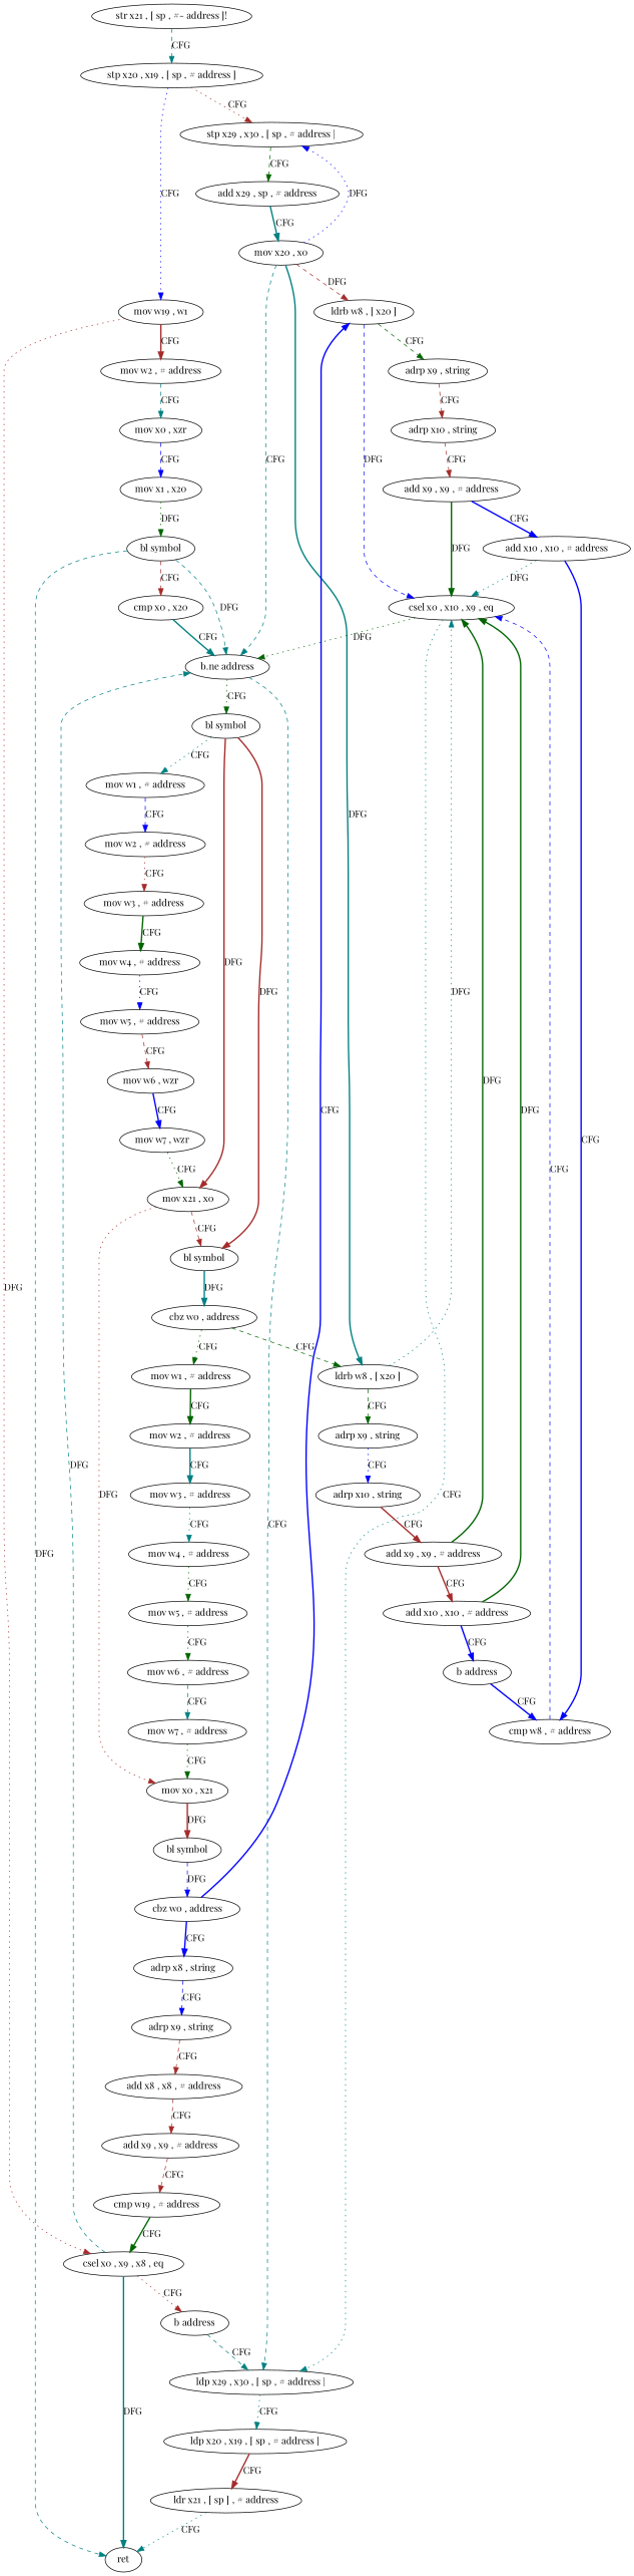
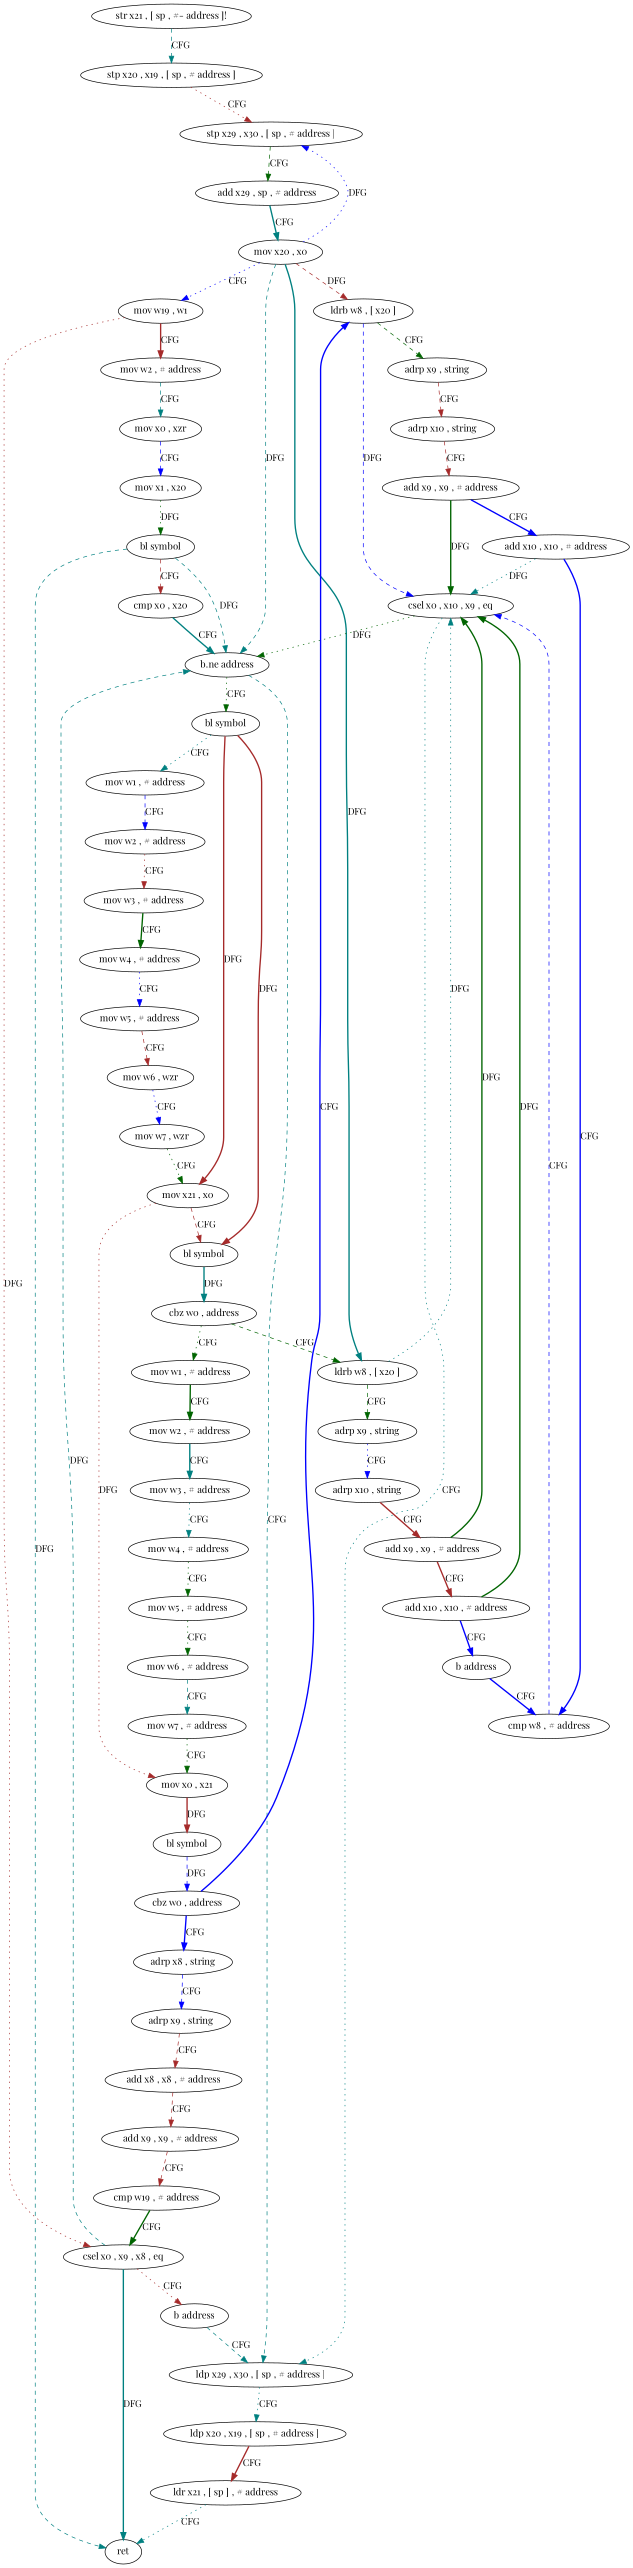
  digraph {
    fontname="Playfair Display"
    node [fontname="Playfair Display"]
    edge [color=teal fontname="Playfair Display" style=dashed]
    n1 [label="str x21 , [ sp , #- address ]!"]
    n2 [label="stp x20 , x19 , [ sp , # address ]"]
    n3 [label="stp x29 , x30 , [ sp , # address ]"]
    n4 [label="add x29 , sp , # address"]
    n5 [label="mov x20 , x0"]
    n6 [label="mov w19 , w1"]
    n7 [label="b.ne address"]
    n8 [label="ldrb w8 , [ x20 ]"]
    n9 [label="ldrb w8 , [ x20 ]"]
    n10 [label="mov w2 , # address"]
    n11 [label="csel x0 , x9 , x8 , eq"]
    n12 [label="mov x1 , x20"]
    n13 [label="bl symbol"]
    n14 [label="ldp x29 , x30 , [ sp , # address ]"]
    n15 [label="bl symbol"]
    n16 [label="adrp x9 , string"]
    n17 [label="csel x0 , x10 , x9 , eq"]
    n18 [label="adrp x9 , string"]
    n19 [label="mov x0 , xzr"]
    n20 [label=ret]
    n21 [label="b address"]
    n22 [label="cmp x0 , x20"]
    n23 [label="ldp x20 , x19 , [ sp , # address ]"]
    n24 [label="mov w1 , # address"]
    n25 [label="mov x21 , x0"]
    n26 [label="bl symbol"]
    n27 [label="ldr x21 , [ sp ] , # address"]
    n28 [label="mov w2 , # address"]
    n29 [label="mov x0 , x21"]
    n30 [label="cbz w0 , address"]
    n31 [label="mov w3 , # address"]
    n32 [label="mov w4 , # address"]
    n33 [label="mov w5 , # address"]
    n34 [label="mov w6 , wzr"]
    n35 [label="mov w7 , wzr"]
    n36 [label="bl symbol"]
    n37 [label="mov w1 , # address"]
    n38 [label="mov w2 , # address"]
    n39 [label="mov w3 , # address"]
    n40 [label="adrp x10 , string"]
    n41 [label="mov w4 , # address"]
    n42 [label="mov w5 , # address"]
    n43 [label="mov w6 , # address"]
    n44 [label="mov w7 , # address"]
    n45 [label="cbz w0 , address"]
    n46 [label="adrp x8 , string"]
    n47 [label="adrp x9 , string"]
    n48 [label="add x8 , x8 , # address"]
    n49 [label="adrp x10 , string"]
    n50 [label="add x9 , x9 , # address"]
    n51 [label="add x10 , x10 , # address"]
    n52 [label="b address"]
    n53 [label="cmp w8 , # address"]
    n54 [label="add x9 , x9 , # address"]
    n55 [label="cmp w19 , # address"]
    n56 [label="add x9 , x9 , # address"]
    n57 [label="add x10 , x10 , # address"]
    n1 -> n2 [label=CFG]
    n2 -> n3 [color=brown label=CFG style=dotted]
    n3 -> n4 [color=darkgreen label=CFG]
    n4 -> n5 [label=CFG style=bold]
    n5 -> n3 [color=blue label=DFG style=dotted]
-   n2 -> n6 [color=blue label=CFG style=dotted]
-   n5 -> n7 [label=CFG]
+   n5 -> n6 [color=blue label=CFG style=dotted]
+   n5 -> n7 [label=DFG]
    n5 -> n8 [label=DFG style=bold]
    n5 -> n9 [color=brown label=DFG]
    n6 -> n10 [color=brown label=CFG style=bold]
    n6 -> n11 [color=brown label=DFG style=dotted]
    n7 -> n14 [label=CFG]
    n7 -> n15 [color=darkgreen label=CFG style=dotted]
    n8 -> n16 [color=darkgreen label=CFG]
    n8 -> n17 [label=DFG style=dotted]
    n9 -> n17 [color=blue label=DFG]
    n9 -> n18 [color=darkgreen label=CFG]
    n10 -> n19 [label=CFG]
    n11 -> n7 [label=DFG]
    n11 -> n20 [label=DFG style=bold]
    n11 -> n21 [color=brown label=CFG style=dotted]
    n12 -> n13 [color=darkgreen label=DFG style=dotted]
    n13 -> n7 [label=DFG]
    n13 -> n20 [label=DFG]
    n13 -> n22 [color=brown label=CFG]
    n14 -> n23 [label=CFG style=dotted]
    n15 -> n24 [label=CFG style=dotted]
    n15 -> n25 [color=brown label=DFG style=bold]
    n15 -> n26 [color=brown label=DFG style=bold]
    n16 -> n40 [color=blue label=CFG style=dotted]
    n17 -> n7 [color=darkgreen label=DFG style=dotted]
    n17 -> n14 [label=CFG style=dotted]
    n18 -> n49 [color=brown label=CFG]
    n19 -> n12 [color=blue label=CFG]
    n21 -> n14 [label=CFG]
    n22 -> n7 [label=CFG style=bold]
    n23 -> n27 [color=brown label=CFG style=bold]
    n24 -> n28 [color=blue label=CFG]
    n25 -> n26 [color=brown label=CFG]
    n25 -> n29 [color=brown label=DFG style=dotted]
    n26 -> n30 [label=DFG style=bold]
    n27 -> n20 [label=CFG style=dotted]
    n28 -> n31 [color=brown label=CFG style=dotted]
    n29 -> n36 [color=brown label=DFG style=bold]
    n30 -> n8 [color=darkgreen label=CFG]
    n30 -> n37 [color=darkgreen label=CFG style=dotted]
    n31 -> n32 [color=darkgreen label=CFG style=bold]
    n32 -> n33 [color=blue label=CFG style=dotted]
    n33 -> n34 [color=brown label=CFG]
-   n34 -> n35 [color=blue label=CFG style=bold]
+   n34 -> n35 [color=blue label=CFG style=dotted]
    n35 -> n25 [color=darkgreen label=CFG style=dotted]
    n36 -> n45 [color=blue label=DFG]
    n37 -> n38 [color=darkgreen label=CFG style=bold]
    n38 -> n39 [label=CFG style=bold]
    n39 -> n41 [label=CFG style=dotted]
    n40 -> n50 [color=brown label=CFG style=bold]
    n41 -> n42 [color=darkgreen label=CFG style=dotted]
    n42 -> n43 [color=darkgreen label=CFG style=dotted]
    n43 -> n44 [label=CFG]
    n44 -> n29 [color=darkgreen label=CFG style=dotted]
    n45 -> n9 [color=blue label=CFG style=bold]
    n45 -> n46 [color=blue label=CFG style=bold]
    n46 -> n47 [color=blue label=CFG]
    n47 -> n48 [color=brown label=CFG]
    n48 -> n54 [color=brown label=CFG]
    n49 -> n56 [color=brown label=CFG]
    n50 -> n17 [color=darkgreen label=DFG style=bold]
    n50 -> n51 [color=brown label=CFG style=bold]
    n51 -> n17 [color=darkgreen label=DFG style=bold]
    n51 -> n52 [color=blue label=CFG style=bold]
    n52 -> n53 [color=blue label=CFG style=bold]
    n53 -> n17 [color=blue label=CFG]
    n54 -> n55 [color=brown label=CFG]
    n55 -> n11 [color=darkgreen label=CFG style=bold]
    n56 -> n17 [color=darkgreen label=DFG style=bold]
    n56 -> n57 [color=blue label=CFG style=bold]
    n57 -> n17 [label=DFG style=dotted]
    n57 -> n53 [color=blue label=CFG style=bold]
  }
